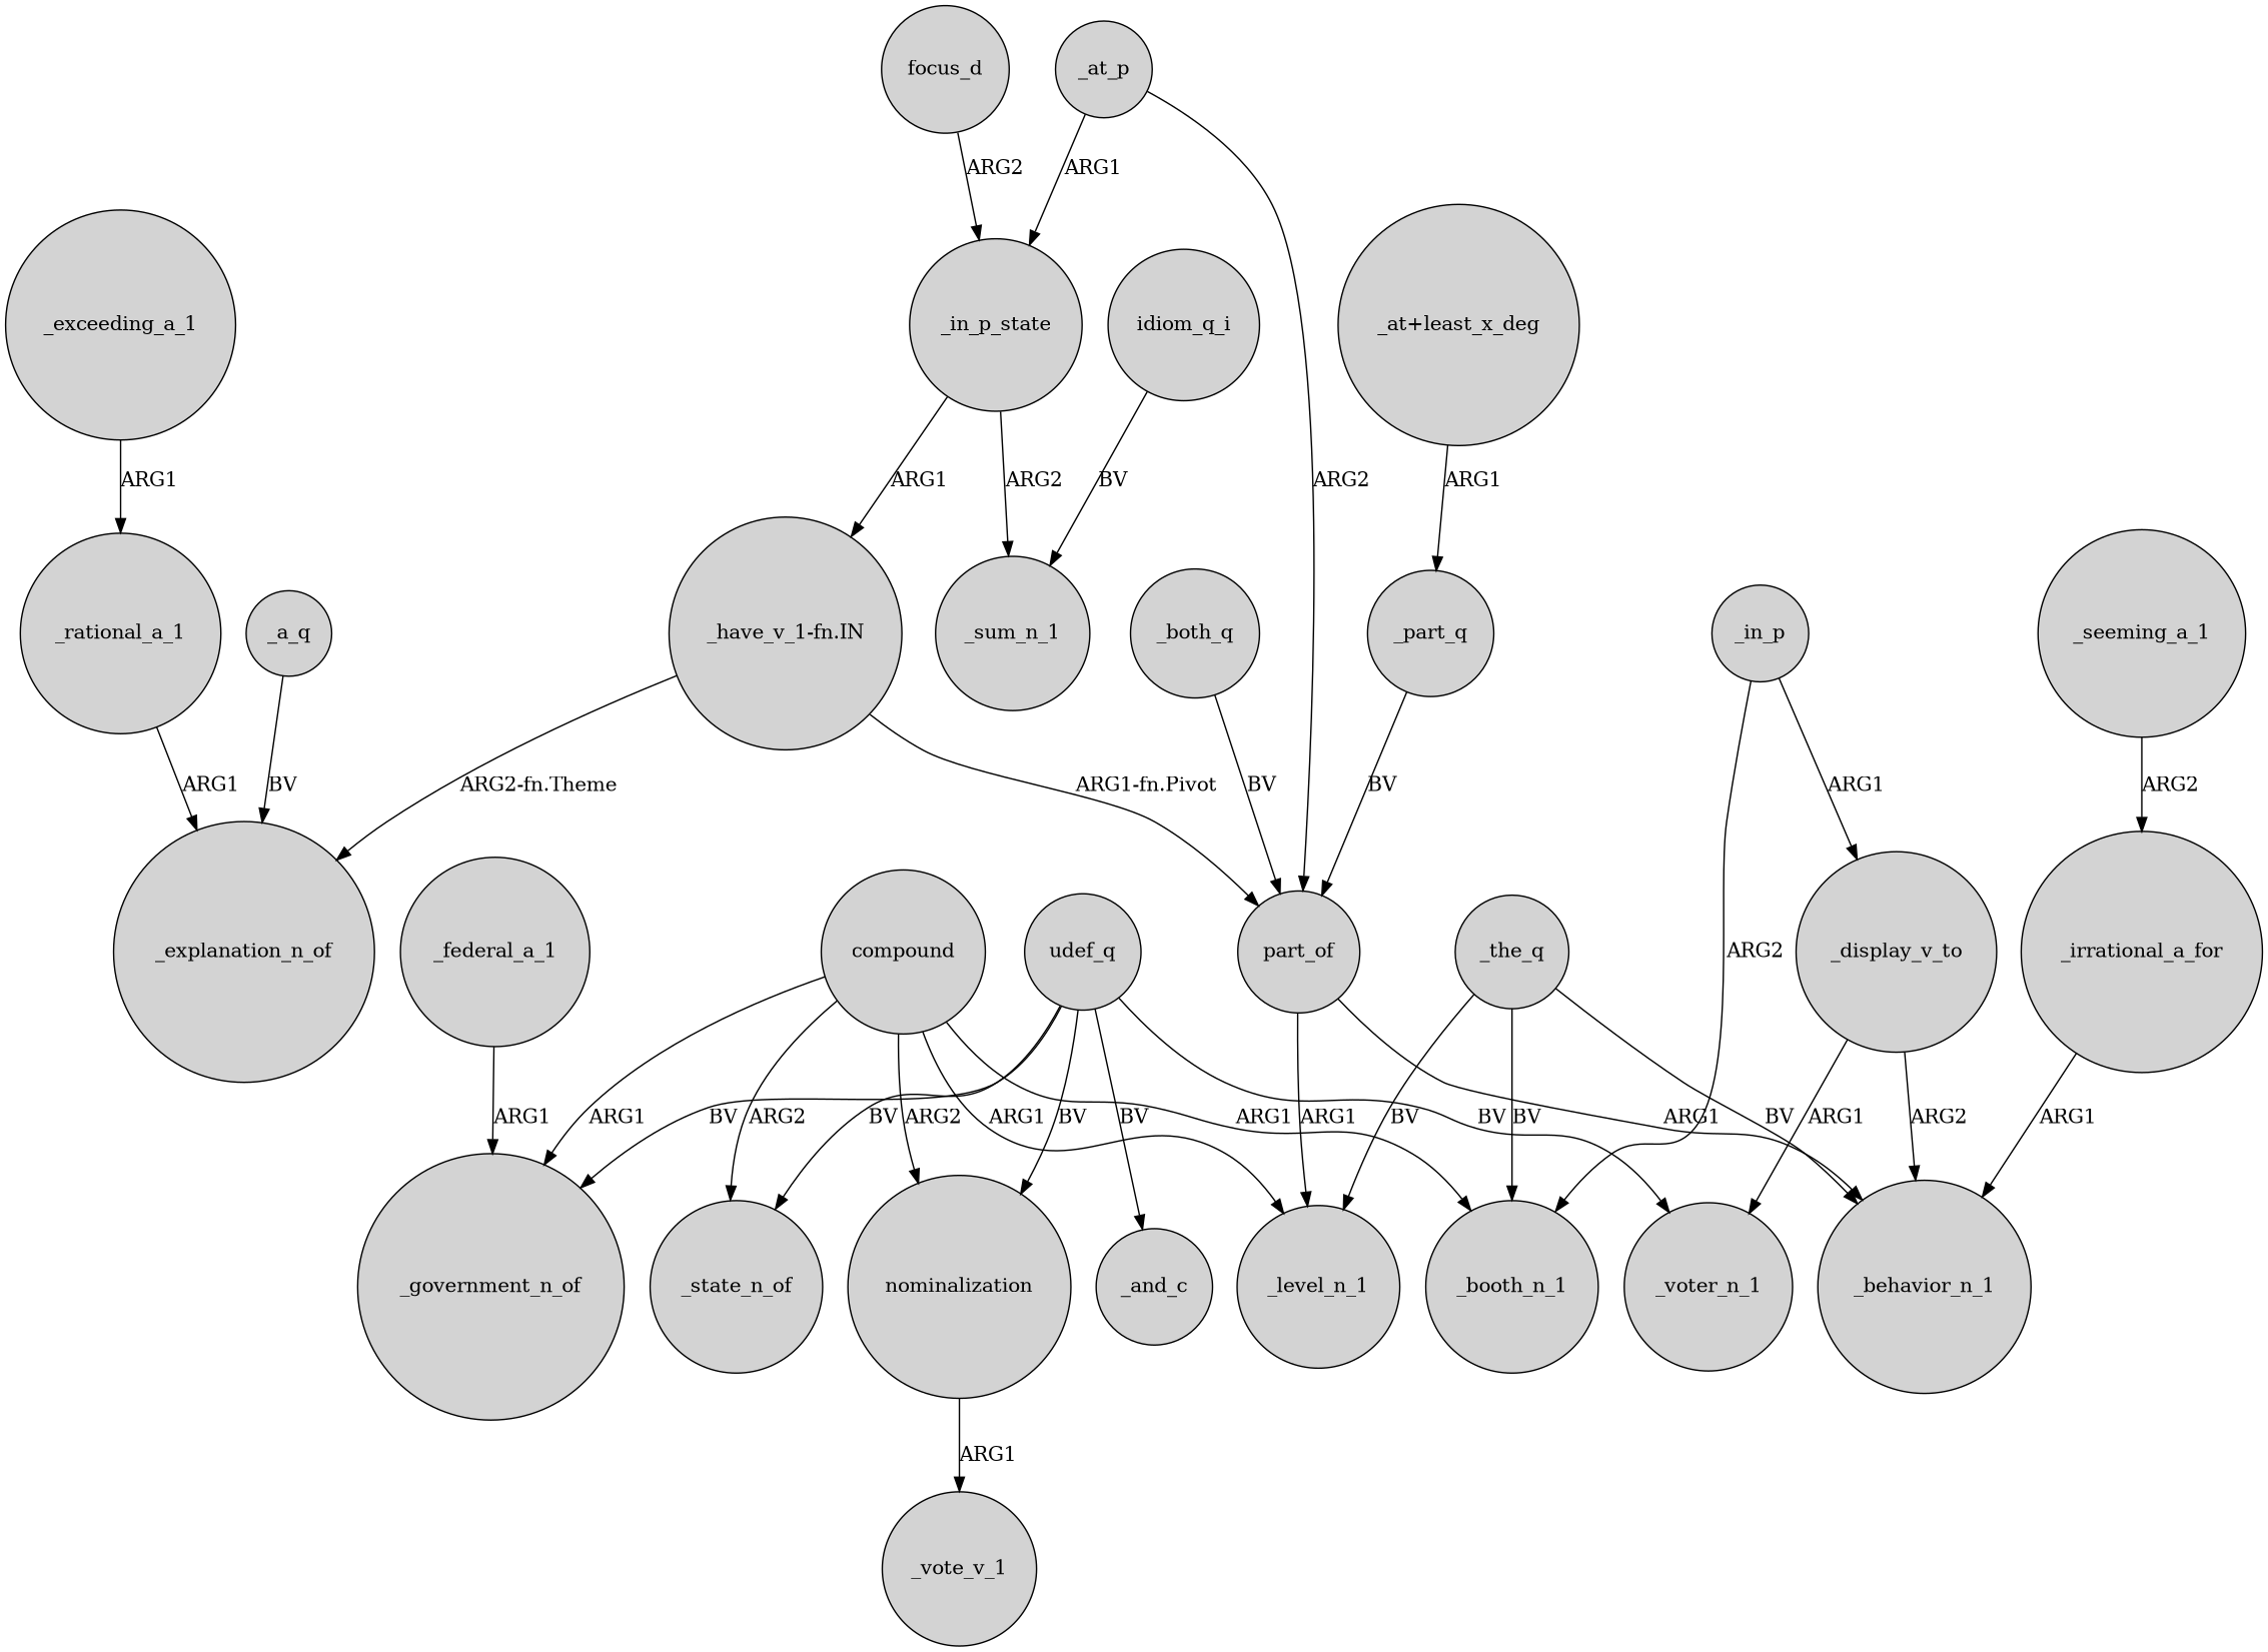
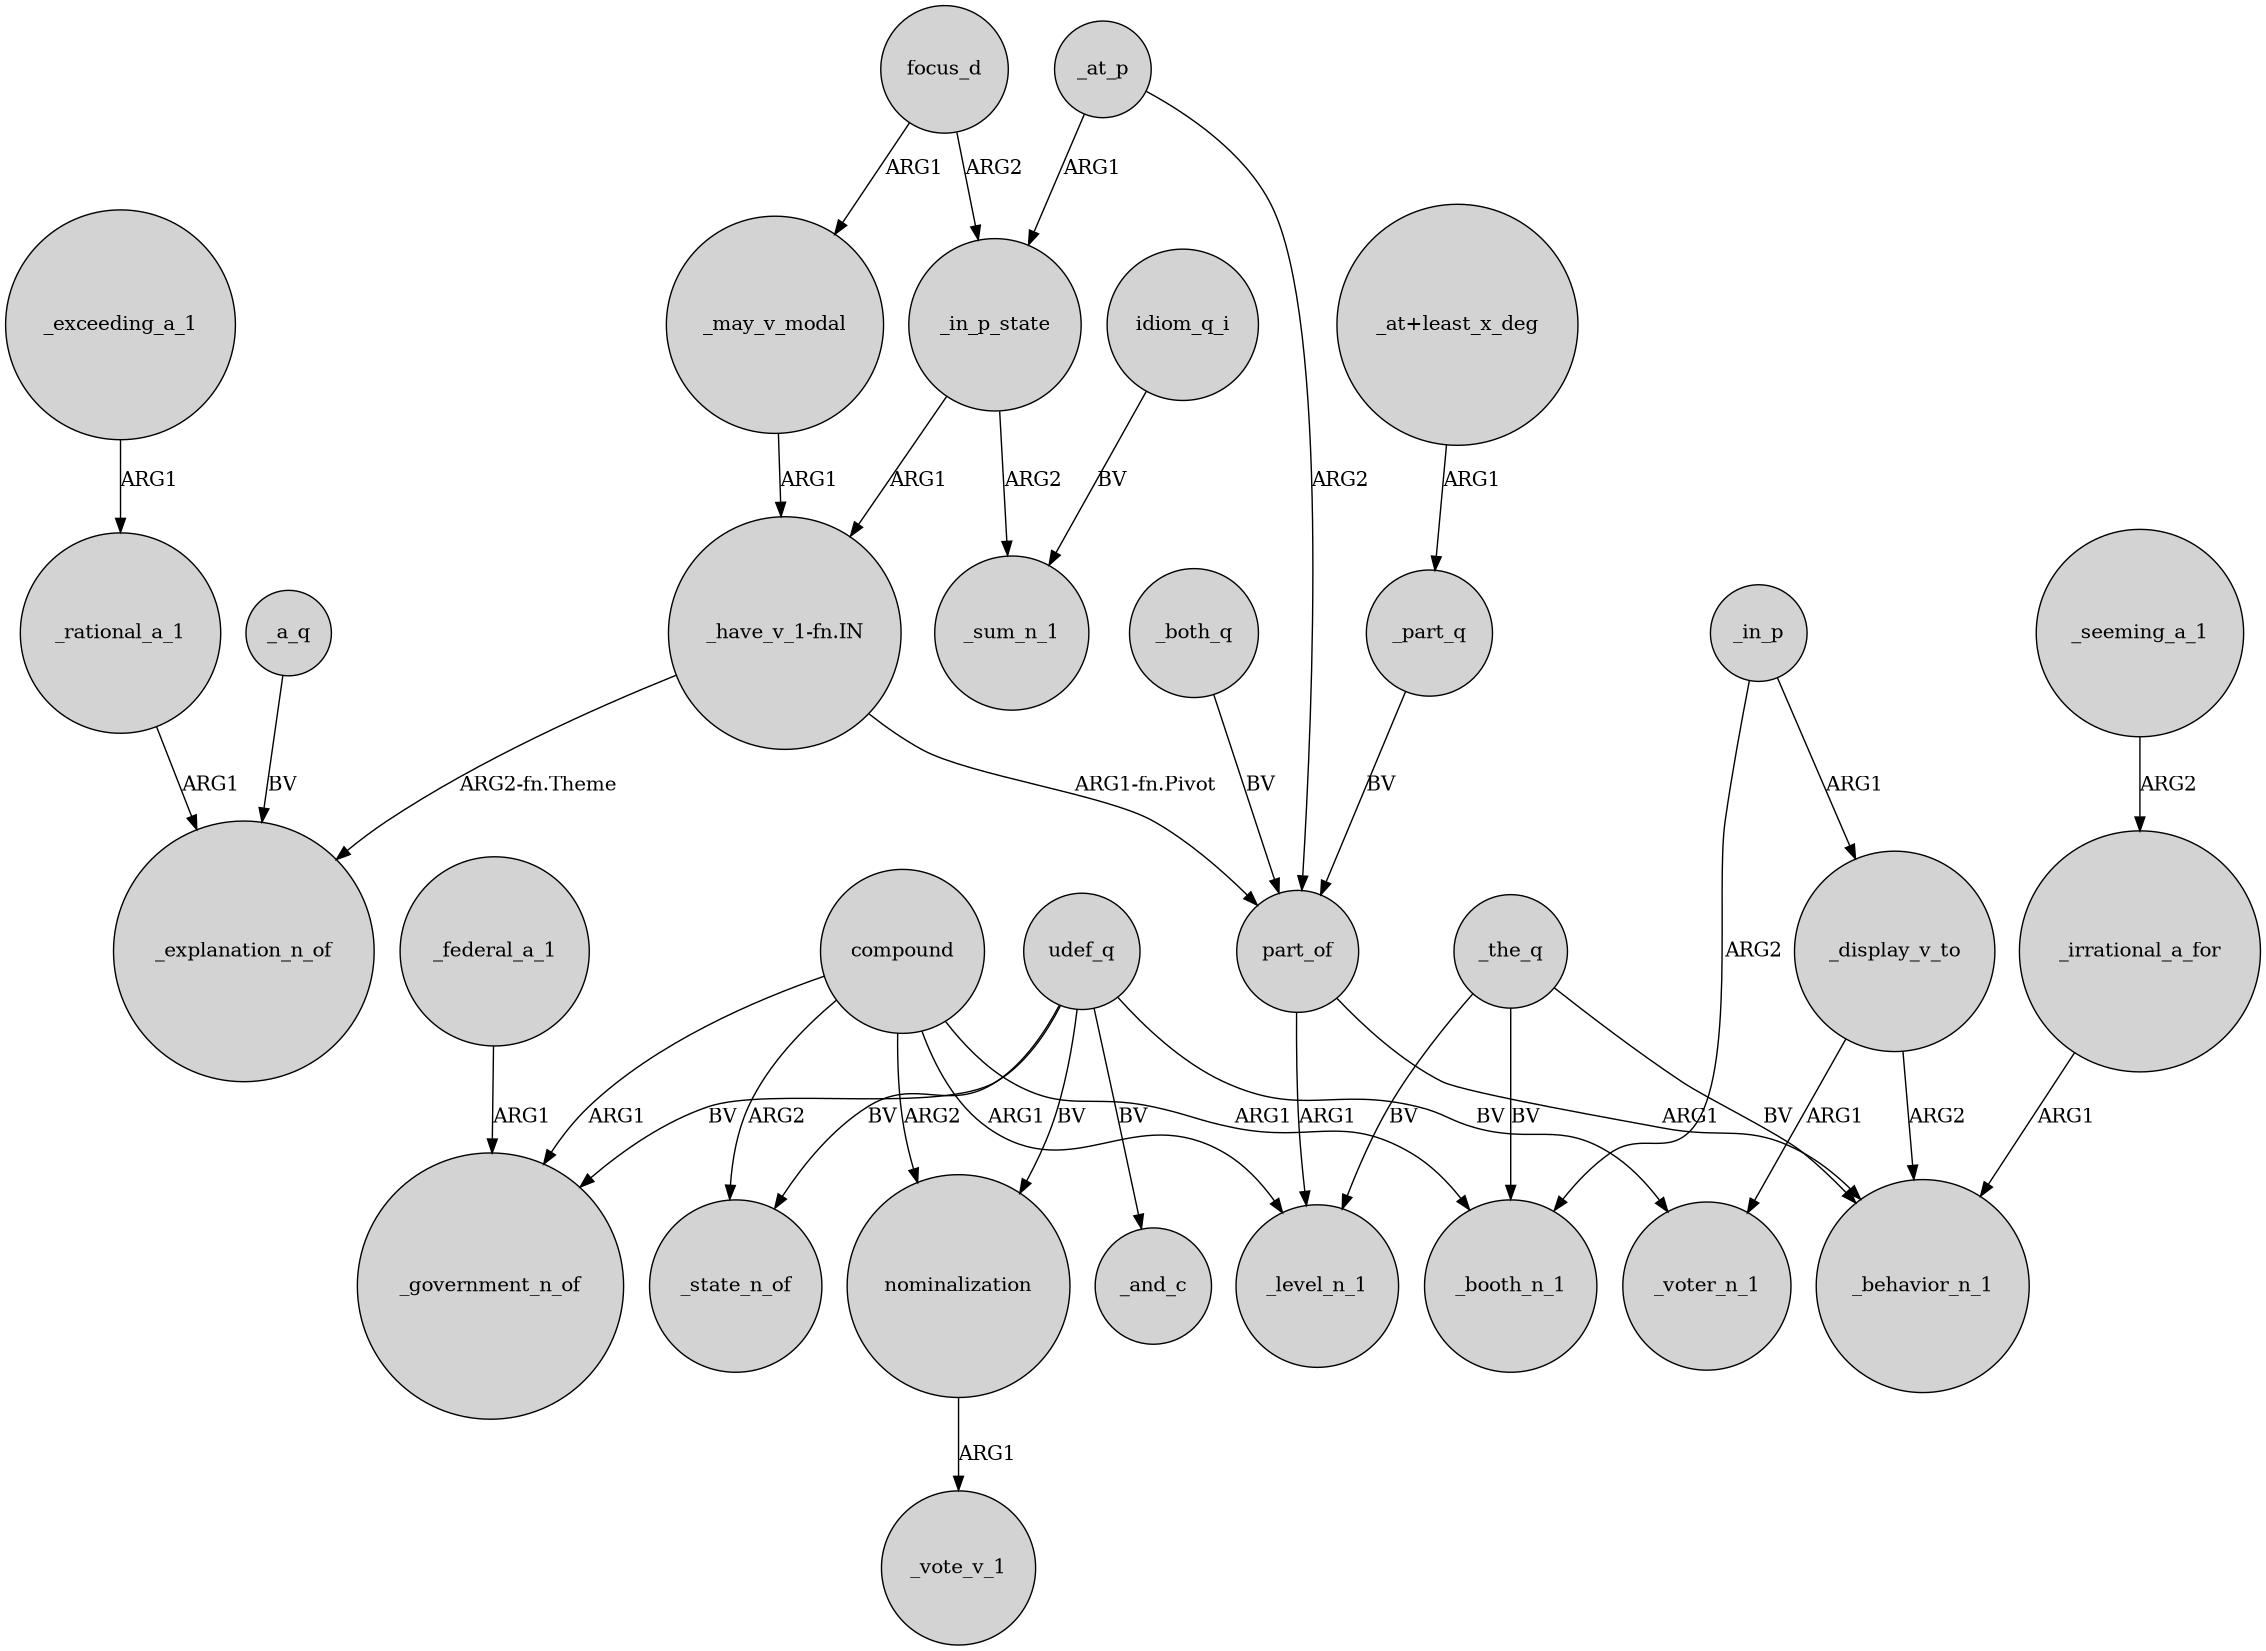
  digraph {
    node [shape=circle style=filled]
    _a_q
    _explanation_n_of
    nominalization
    _vote_v_1
    compound
    _government_n_of
    _state_n_of
    _booth_n_1
    _level_n_1
    udef_q
    _voter_n_1
    _and_c
    _rational_a_1
    "_at+least_x_deg"
    _part_q
    part_of
    _behavior_n_1
    focus_d
    _in_p_state
+   _may_v_modal
    "_have_v_1-fn.IN"
    _sum_n_1
    idiom_q_i
    _the_q
    _seeming_a_1
    _irrational_a_for
    _display_v_to
    _both_q
    _federal_a_1
    _in_p
    _at_p
    _exceeding_a_1
    _a_q -> _explanation_n_of [label=BV]
    nominalization -> _vote_v_1 [label=ARG1]
    compound -> nominalization [label=ARG2]
    compound -> _government_n_of [label=ARG1]
    compound -> _state_n_of [label=ARG2]
    compound -> _booth_n_1 [label=ARG1]
    compound -> _level_n_1 [label=ARG1]
    udef_q -> nominalization [label=BV]
    udef_q -> _government_n_of [label=BV]
    udef_q -> _state_n_of [label=BV]
    udef_q -> _voter_n_1 [label=BV]
    udef_q -> _and_c [label=BV]
    _rational_a_1 -> _explanation_n_of [label=ARG1]
    "_at+least_x_deg" -> _part_q [label=ARG1]
    _part_q -> part_of [label=BV]
    part_of -> _level_n_1 [label=ARG1]
    part_of -> _behavior_n_1 [label=ARG1]
    focus_d -> _in_p_state [label=ARG2]
+   focus_d -> _may_v_modal [label=ARG1]
    _in_p_state -> "_have_v_1-fn.IN" [label=ARG1]
    _in_p_state -> _sum_n_1 [label=ARG2]
+   _may_v_modal -> "_have_v_1-fn.IN" [label=ARG1]
    "_have_v_1-fn.IN" -> _explanation_n_of [label="ARG2-fn.Theme"]
    "_have_v_1-fn.IN" -> part_of [label="ARG1-fn.Pivot"]
    idiom_q_i -> _sum_n_1 [label=BV]
    _the_q -> _booth_n_1 [label=BV]
    _the_q -> _level_n_1 [label=BV]
    _the_q -> _behavior_n_1 [label=BV]
    _seeming_a_1 -> _irrational_a_for [label=ARG2]
    _irrational_a_for -> _behavior_n_1 [label=ARG1]
    _display_v_to -> _voter_n_1 [label=ARG1]
    _display_v_to -> _behavior_n_1 [label=ARG2]
    _both_q -> part_of [label=BV]
    _federal_a_1 -> _government_n_of [label=ARG1]
    _in_p -> _booth_n_1 [label=ARG2]
    _in_p -> _display_v_to [label=ARG1]
    _at_p -> part_of [label=ARG2]
    _at_p -> _in_p_state [label=ARG1]
    _exceeding_a_1 -> _rational_a_1 [label=ARG1]
  }
